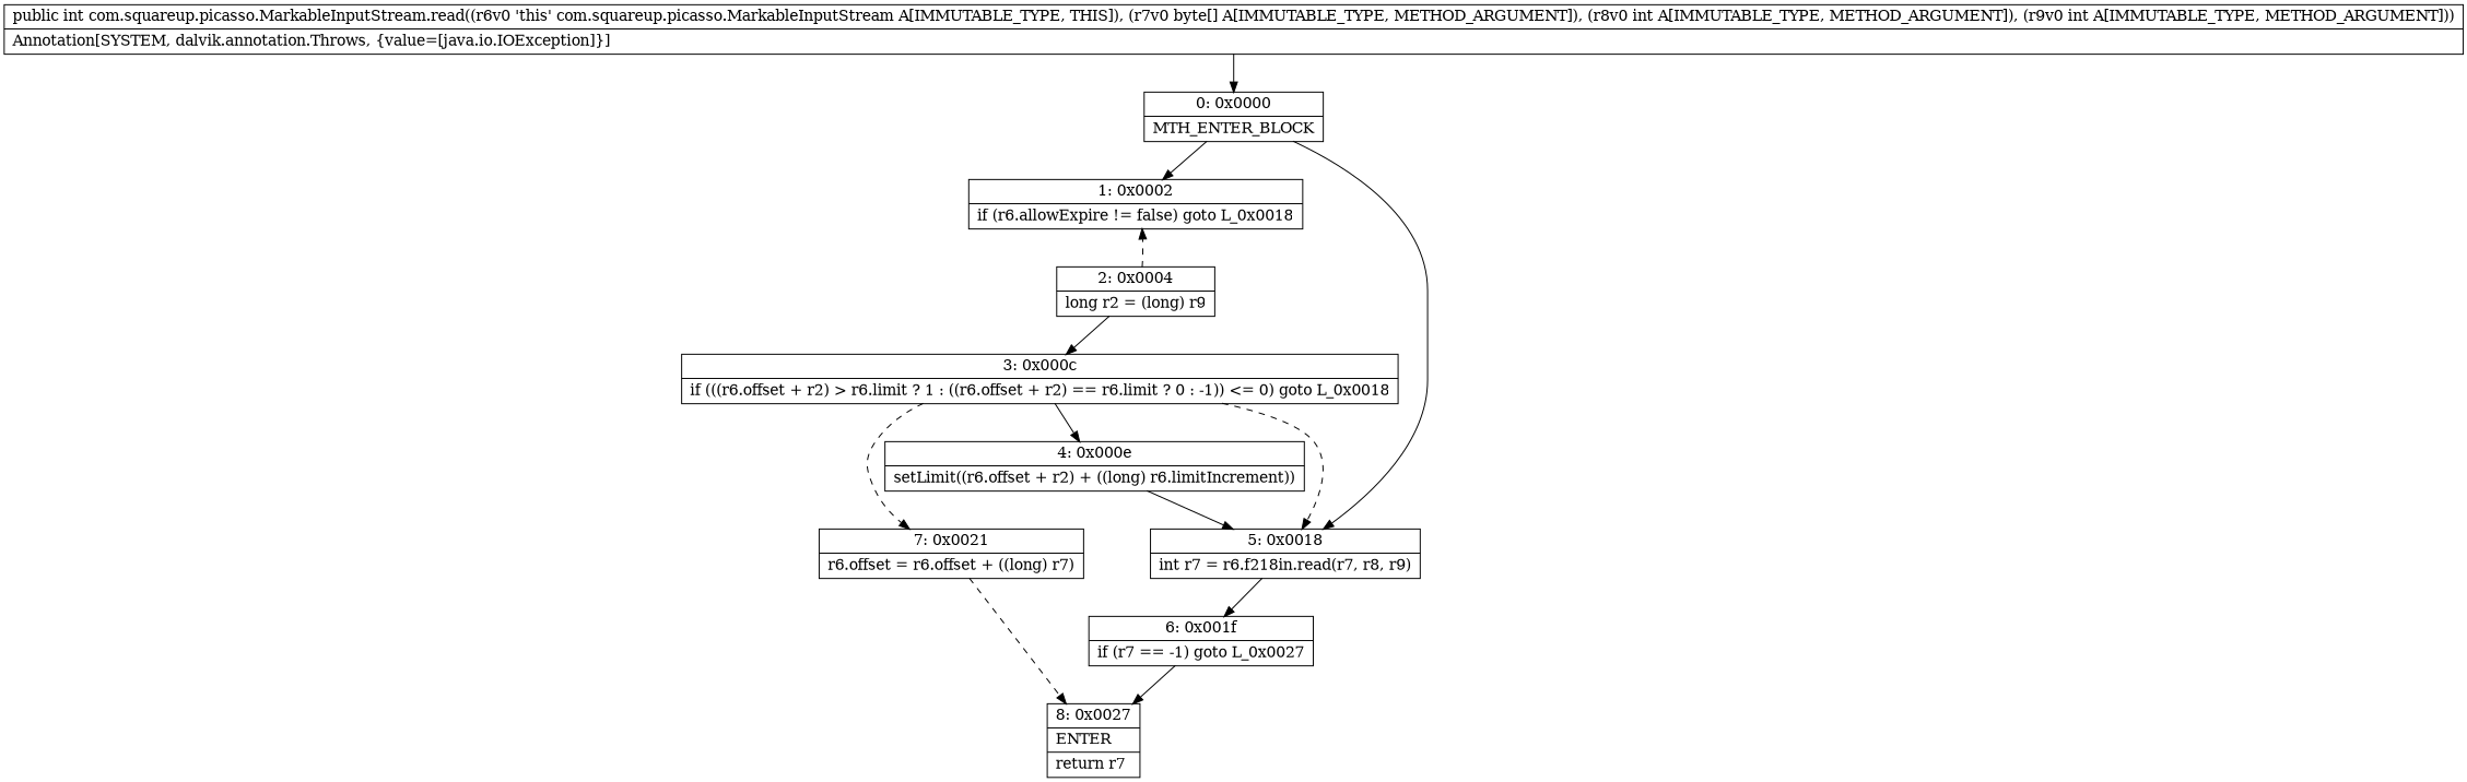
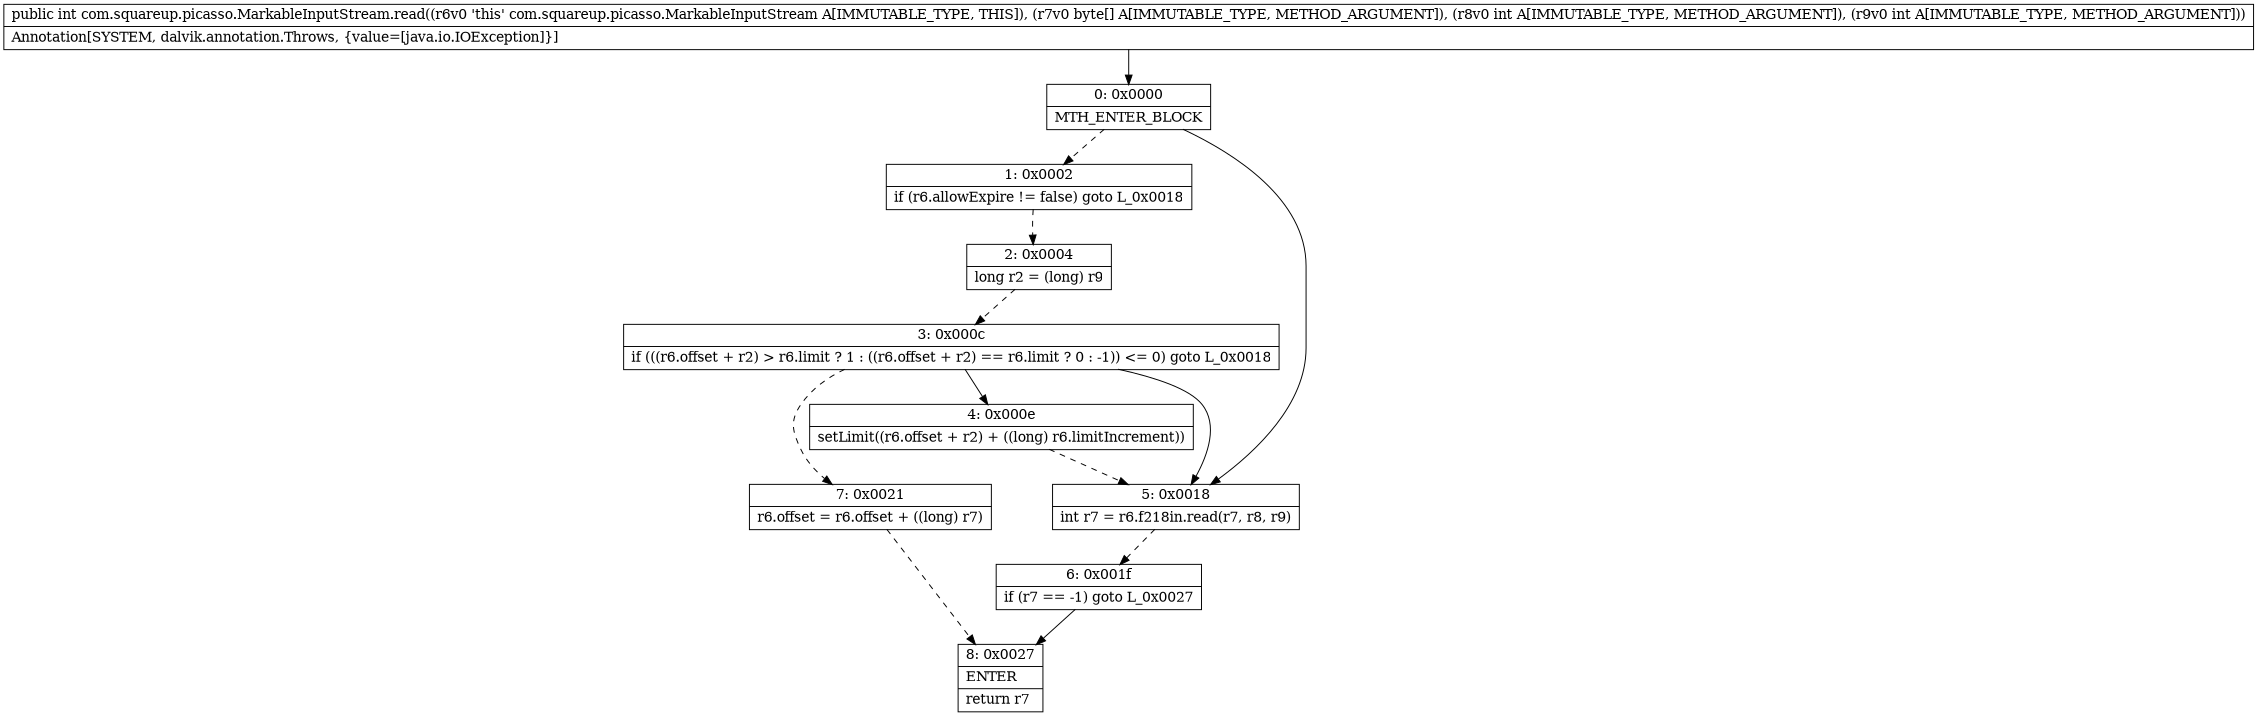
  digraph {
    node [shape=record]
    n1 [label="{0\:\ 0x0000|MTH_ENTER_BLOCK\l}"]
    n2 [label="{1\:\ 0x0002|if (r6.allowExpire != false) goto L_0x0018\l}"]
    n3 [label="{5\:\ 0x0018|int r7 = r6.f218in.read(r7, r8, r9)\l}"]
    n4 [label="{2\:\ 0x0004|long r2 = (long) r9\l}"]
    n5 [label="{3\:\ 0x000c|if (((r6.offset + r2) \> r6.limit ? 1 : ((r6.offset + r2) == r6.limit ? 0 : \-1)) \<= 0) goto L_0x0018\l}"]
    n6 [label="{6\:\ 0x001f|if (r7 == \-1) goto L_0x0027\l}"]
    n7 [label="{4\:\ 0x000e|setLimit((r6.offset + r2) + ((long) r6.limitIncrement))\l}"]
    n8 [label="{7\:\ 0x0021|r6.offset = r6.offset + ((long) r7)\l}"]
    n9 [label="{8\:\ 0x0027|ENTER\l|return r7\l}"]
    n10 [label="{public int com.squareup.picasso.MarkableInputStream.read((r6v0 'this' com.squareup.picasso.MarkableInputStream A[IMMUTABLE_TYPE, THIS]), (r7v0 byte[] A[IMMUTABLE_TYPE, METHOD_ARGUMENT]), (r8v0 int A[IMMUTABLE_TYPE, METHOD_ARGUMENT]), (r9v0 int A[IMMUTABLE_TYPE, METHOD_ARGUMENT]))  | Annotation[SYSTEM, dalvik.annotation.Throws, \{value=[java.io.IOException]\}]\l}"]
-   n1 -> n2
+   n1 -> n2 [style=dashed]
    n1 -> n3
-   n4 -> n2 [style=dashed]
-   n3 -> n6
-   n4 -> n5
-   n5 -> n3 [style=dashed]
+   n2 -> n4 [style=dashed]
+   n3 -> n6 [style=dashed]
+   n4 -> n5 [style=dashed]
+   n5 -> n3
    n5 -> n7 [style=solid]
    n5 -> n8 [style=dashed]
    n6 -> n9
-   n7 -> n3
+   n7 -> n3 [style=dashed]
    n8 -> n9 [style=dashed]
    n10 -> n1
  }
